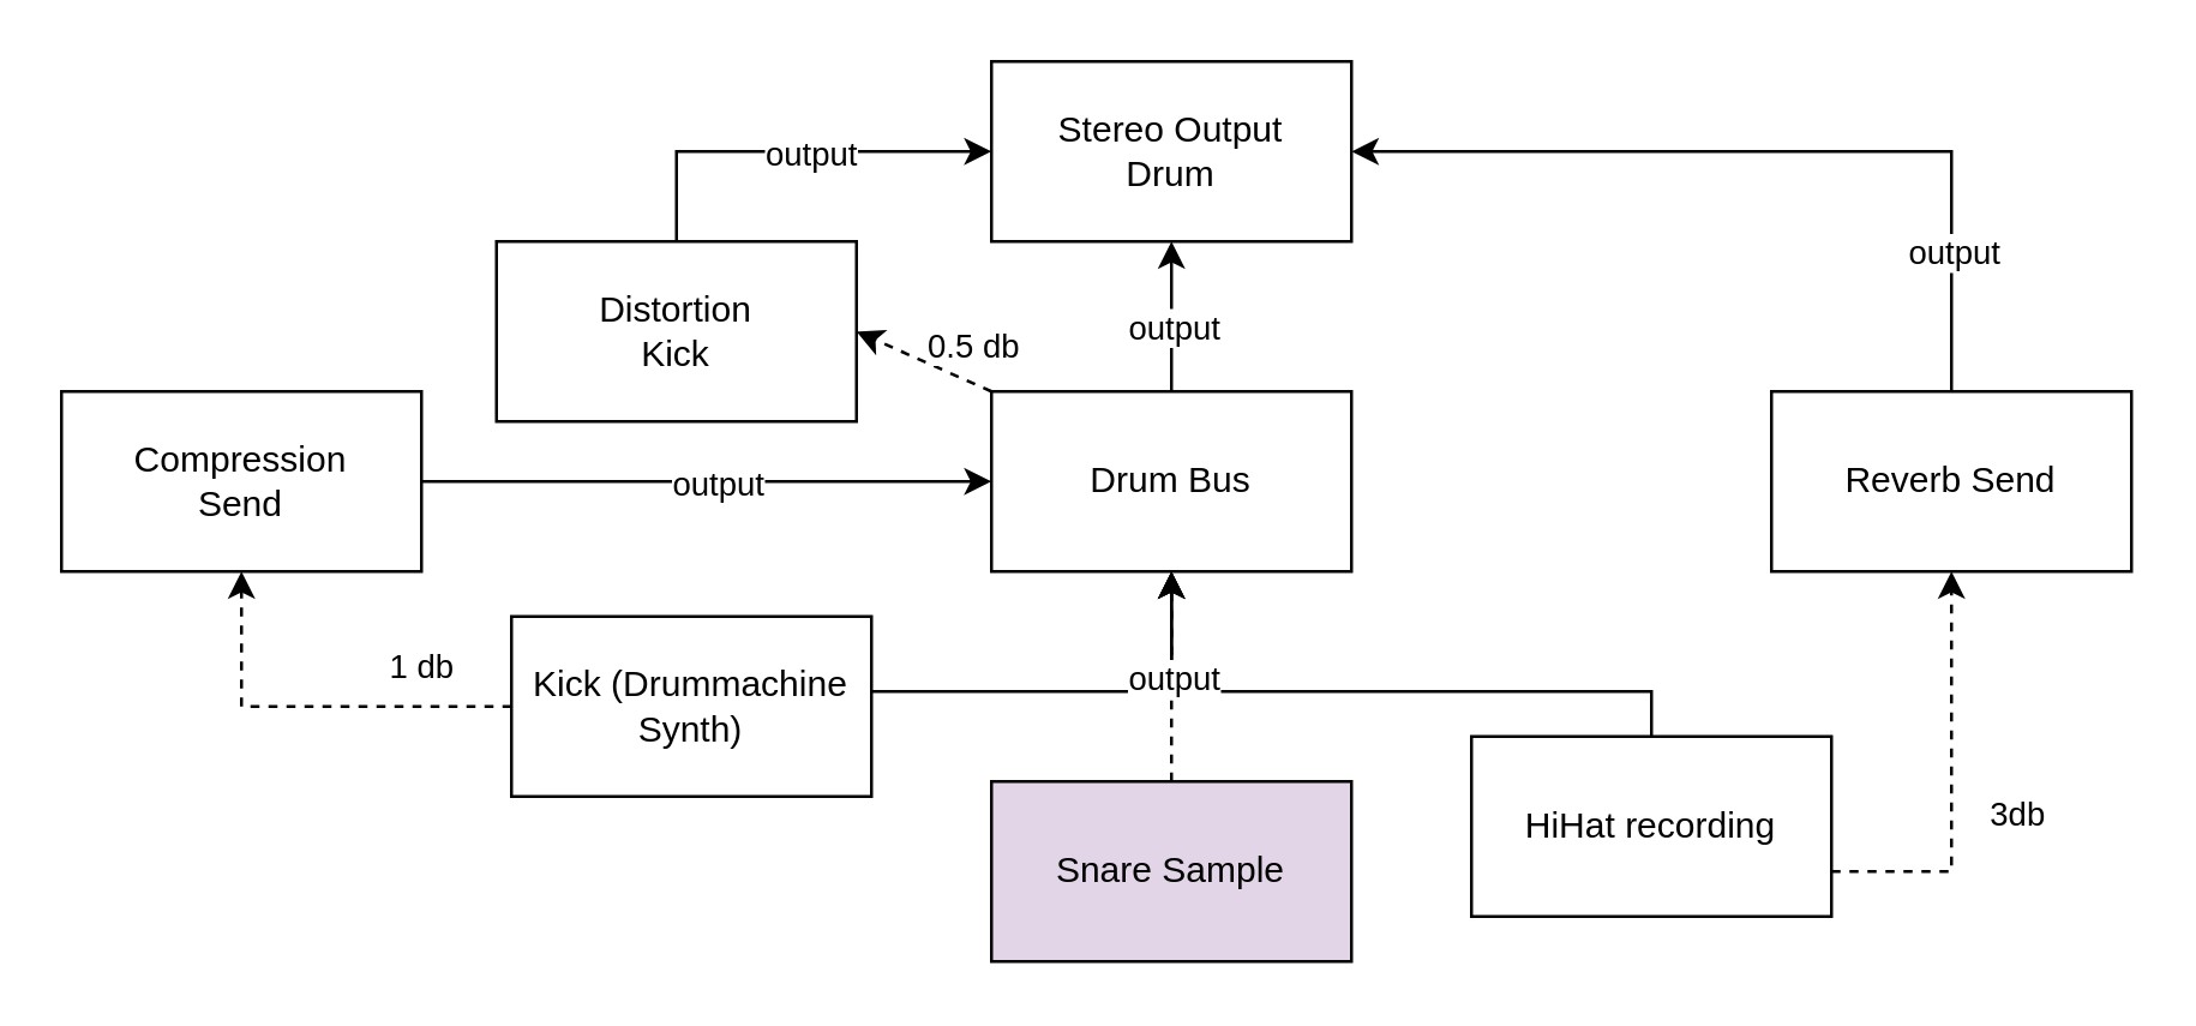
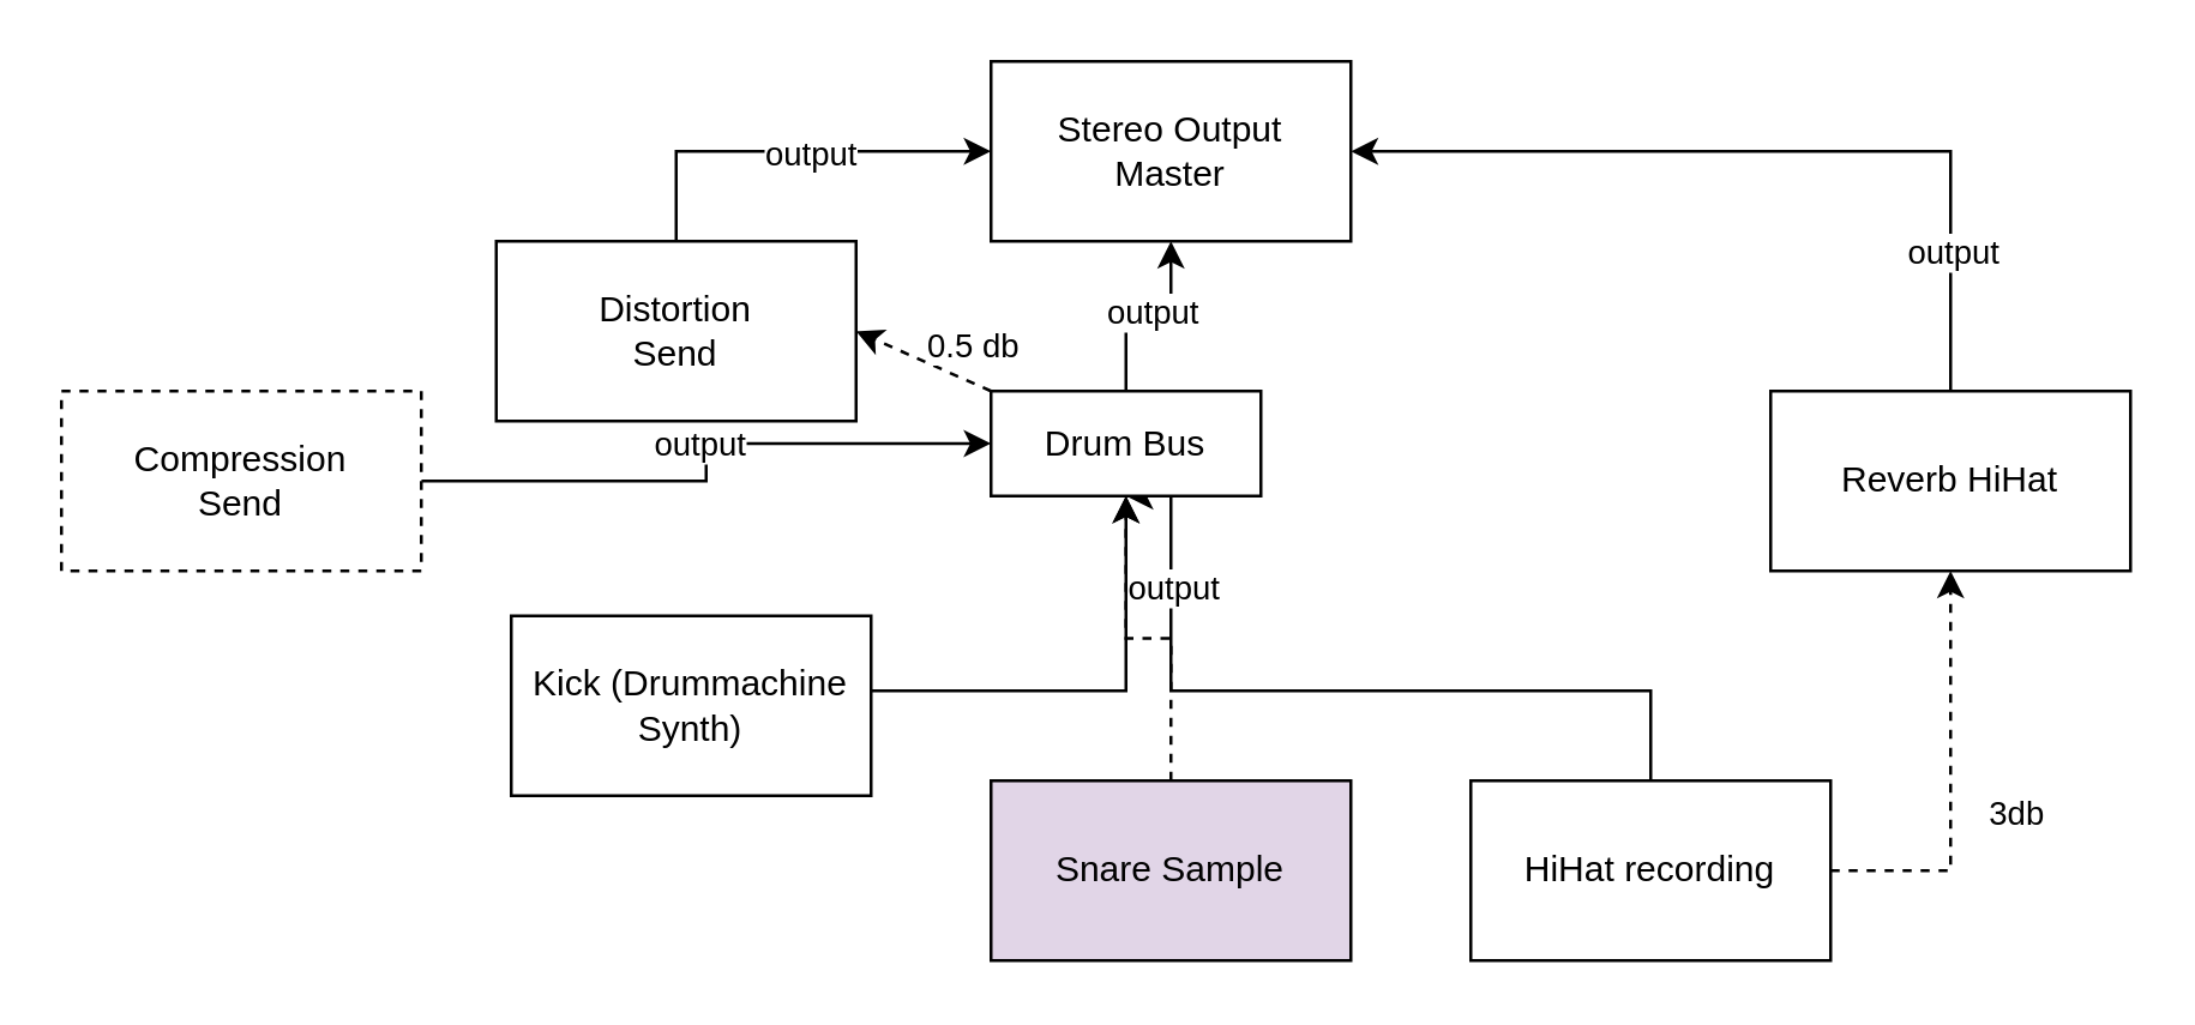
  <mxCell id="0" />
  <mxCell id="1" parent="0" />
- <mxCell id="2" value="Stereo Output&lt;br&gt;Drum" style="rounded=0;whiteSpace=wrap;html=1;" vertex="1" parent="1"><mxGeometry x="330" y="20" width="120" height="60" as="geometry" /></mxCell>
+ <mxCell id="2" value="Stereo Output&lt;br&gt;Master" style="rounded=0;whiteSpace=wrap;html=1;" vertex="1" parent="1"><mxGeometry x="330" y="20" width="120" height="60" as="geometry" /></mxCell>
  <mxCell id="3" style="edgeStyle=orthogonalEdgeStyle;rounded=0;orthogonalLoop=1;jettySize=auto;html=1;entryX=0.5;entryY=1;entryDx=0;entryDy=0;" edge="1" parent="1" source="6" target="16"><mxGeometry relative="1" as="geometry"><Array as="points"><mxPoint x="230" y="230" /><mxPoint x="390" y="230" /></Array></mxGeometry></mxCell>
- <mxCell id="4" style="edgeStyle=orthogonalEdgeStyle;rounded=0;orthogonalLoop=1;jettySize=auto;html=1;entryX=0.5;entryY=1;entryDx=0;entryDy=0;dashed=1;" edge="1" parent="1" source="6" target="22"><mxGeometry relative="1" as="geometry" /></mxCell>
- <mxCell id="5" value="1 db" style="edgeLabel;html=1;align=center;verticalAlign=middle;resizable=0;points=[];" vertex="1" connectable="0" parent="4"><mxGeometry x="-0.537" y="-4" relative="1" as="geometry"><mxPoint y="-10" as="offset" /></mxGeometry></mxCell>
  <mxCell id="6" value="Kick (Drummachine Synth)" style="rounded=0;whiteSpace=wrap;html=1;" vertex="1" parent="1"><mxGeometry x="170" y="205" width="120" height="60" as="geometry" /></mxCell>
  <mxCell id="7" style="edgeStyle=orthogonalEdgeStyle;rounded=0;orthogonalLoop=1;jettySize=auto;html=1;entryX=0.5;entryY=1;entryDx=0;entryDy=0;dashed=1;" edge="1" parent="1" source="8" target="16"><mxGeometry relative="1" as="geometry" /></mxCell>
  <mxCell id="8" value="Snare Sample" style="rounded=0;whiteSpace=wrap;html=1;fillColor=#e1d5e7;" vertex="1" parent="1"><mxGeometry x="330" y="260" width="120" height="60" as="geometry" /></mxCell>
  <mxCell id="9" style="edgeStyle=orthogonalEdgeStyle;rounded=0;orthogonalLoop=1;jettySize=auto;html=1;entryX=0.5;entryY=1;entryDx=0;entryDy=0;" edge="1" parent="1" source="13" target="16"><mxGeometry relative="1" as="geometry"><Array as="points"><mxPoint x="550" y="230" /><mxPoint x="390" y="230" /></Array></mxGeometry></mxCell>
  <mxCell id="10" value="output" style="edgeLabel;html=1;align=center;verticalAlign=middle;resizable=0;points=[];" vertex="1" connectable="0" parent="9"><mxGeometry x="0.67" relative="1" as="geometry"><mxPoint as="offset" /></mxGeometry></mxCell>
  <mxCell id="11" style="edgeStyle=orthogonalEdgeStyle;rounded=0;orthogonalLoop=1;jettySize=auto;html=1;entryX=0.5;entryY=1;entryDx=0;entryDy=0;dashed=1;" edge="1" parent="1" source="13" target="19"><mxGeometry relative="1" as="geometry"><Array as="points"><mxPoint x="650" y="290" /></Array></mxGeometry></mxCell>
  <mxCell id="12" value="3db" style="edgeLabel;html=1;align=center;verticalAlign=middle;resizable=0;points=[];" vertex="1" connectable="0" parent="11"><mxGeometry x="0.143" y="3" relative="1" as="geometry"><mxPoint x="24" y="20" as="offset" /></mxGeometry></mxCell>
- <mxCell id="13" value="HiHat recording" style="rounded=0;whiteSpace=wrap;html=1;" vertex="1" parent="1"><mxGeometry x="490" y="245" width="120" height="60" as="geometry" /></mxCell>
+ <mxCell id="13" value="HiHat recording" style="rounded=0;whiteSpace=wrap;html=1;" vertex="1" parent="1"><mxGeometry x="490" y="260" width="120" height="60" as="geometry" /></mxCell>
  <mxCell id="14" style="edgeStyle=orthogonalEdgeStyle;rounded=0;orthogonalLoop=1;jettySize=auto;html=1;" edge="1" parent="1" source="16" target="2"><mxGeometry relative="1" as="geometry" /></mxCell>
  <mxCell id="15" value="output" style="edgeLabel;html=1;align=center;verticalAlign=middle;resizable=0;points=[];" vertex="1" connectable="0" parent="14"><mxGeometry x="-0.08" y="3" relative="1" as="geometry"><mxPoint x="3" y="1" as="offset" /></mxGeometry></mxCell>
- <mxCell id="16" value="Drum Bus" style="rounded=0;whiteSpace=wrap;html=1;" vertex="1" parent="1"><mxGeometry x="330" y="130" width="120" height="60" as="geometry" /></mxCell>
+ <mxCell id="16" value="Drum Bus" style="rounded=0;whiteSpace=wrap;html=1;" vertex="1" parent="1"><mxGeometry x="330" y="130" width="90" height="35" as="geometry" /></mxCell>
  <mxCell id="17" style="edgeStyle=orthogonalEdgeStyle;rounded=0;orthogonalLoop=1;jettySize=auto;html=1;entryX=1;entryY=0.5;entryDx=0;entryDy=0;" edge="1" parent="1" source="19" target="2"><mxGeometry relative="1" as="geometry"><Array as="points"><mxPoint x="650" y="50" /></Array></mxGeometry></mxCell>
  <mxCell id="18" value="output" style="edgeLabel;html=1;align=center;verticalAlign=middle;resizable=0;points=[];" vertex="1" connectable="0" parent="17"><mxGeometry x="-0.871" y="3" relative="1" as="geometry"><mxPoint x="3" y="-29" as="offset" /></mxGeometry></mxCell>
- <mxCell id="19" value="Reverb Send" style="rounded=0;whiteSpace=wrap;html=1;" vertex="1" parent="1"><mxGeometry x="590" y="130" width="120" height="60" as="geometry" /></mxCell>
+ <mxCell id="19" value="Reverb HiHat" style="rounded=0;whiteSpace=wrap;html=1;" vertex="1" parent="1"><mxGeometry x="590" y="130" width="120" height="60" as="geometry" /></mxCell>
  <mxCell id="20" style="edgeStyle=orthogonalEdgeStyle;rounded=0;orthogonalLoop=1;jettySize=auto;html=1;entryX=0;entryY=0.5;entryDx=0;entryDy=0;" edge="1" parent="1" source="22" target="16"><mxGeometry relative="1" as="geometry" /></mxCell>
  <mxCell id="21" value="output" style="edgeLabel;html=1;align=center;verticalAlign=middle;resizable=0;points=[];" vertex="1" connectable="0" parent="20"><mxGeometry x="0.116" y="1" relative="1" as="geometry"><mxPoint x="-8" y="1" as="offset" /></mxGeometry></mxCell>
- <mxCell id="22" value="Compression&lt;br&gt;Send" style="rounded=0;whiteSpace=wrap;html=1;" vertex="1" parent="1"><mxGeometry x="20" y="130" width="120" height="60" as="geometry" /></mxCell>
+ <mxCell id="22" value="Compression&lt;br&gt;Send" style="rounded=0;whiteSpace=wrap;html=1;dashed=1;" vertex="1" parent="1"><mxGeometry x="20" y="130" width="120" height="60" as="geometry" /></mxCell>
  <mxCell id="23" style="edgeStyle=orthogonalEdgeStyle;rounded=0;orthogonalLoop=1;jettySize=auto;html=1;entryX=0;entryY=0.5;entryDx=0;entryDy=0;" edge="1" parent="1" source="25" target="2"><mxGeometry relative="1" as="geometry"><Array as="points"><mxPoint x="225" y="50" /></Array></mxGeometry></mxCell>
  <mxCell id="24" value="output" style="edgeLabel;html=1;align=center;verticalAlign=middle;resizable=0;points=[];" vertex="1" connectable="0" parent="23"><mxGeometry x="0.215" y="4" relative="1" as="geometry"><mxPoint x="-8" y="4" as="offset" /></mxGeometry></mxCell>
- <mxCell id="25" value="Distortion&lt;br&gt;Kick" style="rounded=0;whiteSpace=wrap;html=1;" vertex="1" parent="1"><mxGeometry x="165" y="80" width="120" height="60" as="geometry" /></mxCell>
+ <mxCell id="25" value="Distortion&lt;br&gt;Send" style="rounded=0;whiteSpace=wrap;html=1;" vertex="1" parent="1"><mxGeometry x="165" y="80" width="120" height="60" as="geometry" /></mxCell>
  <mxCell id="26" value="" style="endArrow=classic;html=1;dashed=1;exitX=0;exitY=0;exitDx=0;exitDy=0;entryX=1;entryY=0.5;entryDx=0;entryDy=0;" edge="1" parent="1" source="16" target="25"><mxGeometry width="50" height="50" relative="1" as="geometry"><mxPoint x="208" y="369" as="sourcePoint" /><mxPoint x="258" y="319" as="targetPoint" /></mxGeometry></mxCell>
  <mxCell id="27" value="0.5 db" style="edgeLabel;html=1;align=center;verticalAlign=middle;resizable=0;points=[];" vertex="1" connectable="0" parent="26"><mxGeometry x="-0.254" y="1" relative="1" as="geometry"><mxPoint x="10.85" y="-9.6" as="offset" /></mxGeometry></mxCell>
